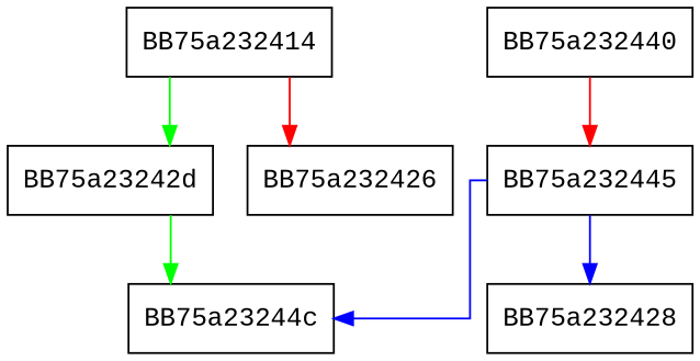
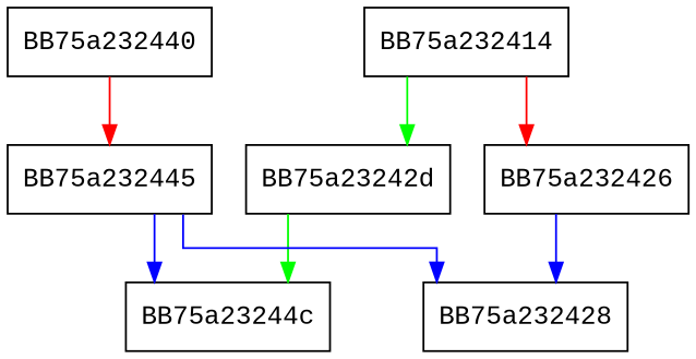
  digraph {
    fontname="Liberation Mono"
    splines=ortho
    node [fontname="Liberation Mono" shape=box]
    edge [color=blue fontname="Liberation Mono"]
    BB75a232414
    BB75a23242d
    BB75a232426
    BB75a23244c
    BB75a232428
    BB75a232440
    BB75a232445
    BB75a232414 -> BB75a23242d [color=green]
    BB75a232414 -> BB75a232426 [color=red]
    BB75a23242d -> BB75a23244c [color=green]
+   BB75a232426 -> BB75a232428
    BB75a232440 -> BB75a232445 [color=red]
    BB75a232445 -> BB75a23244c
    BB75a232445 -> BB75a232428
  }
